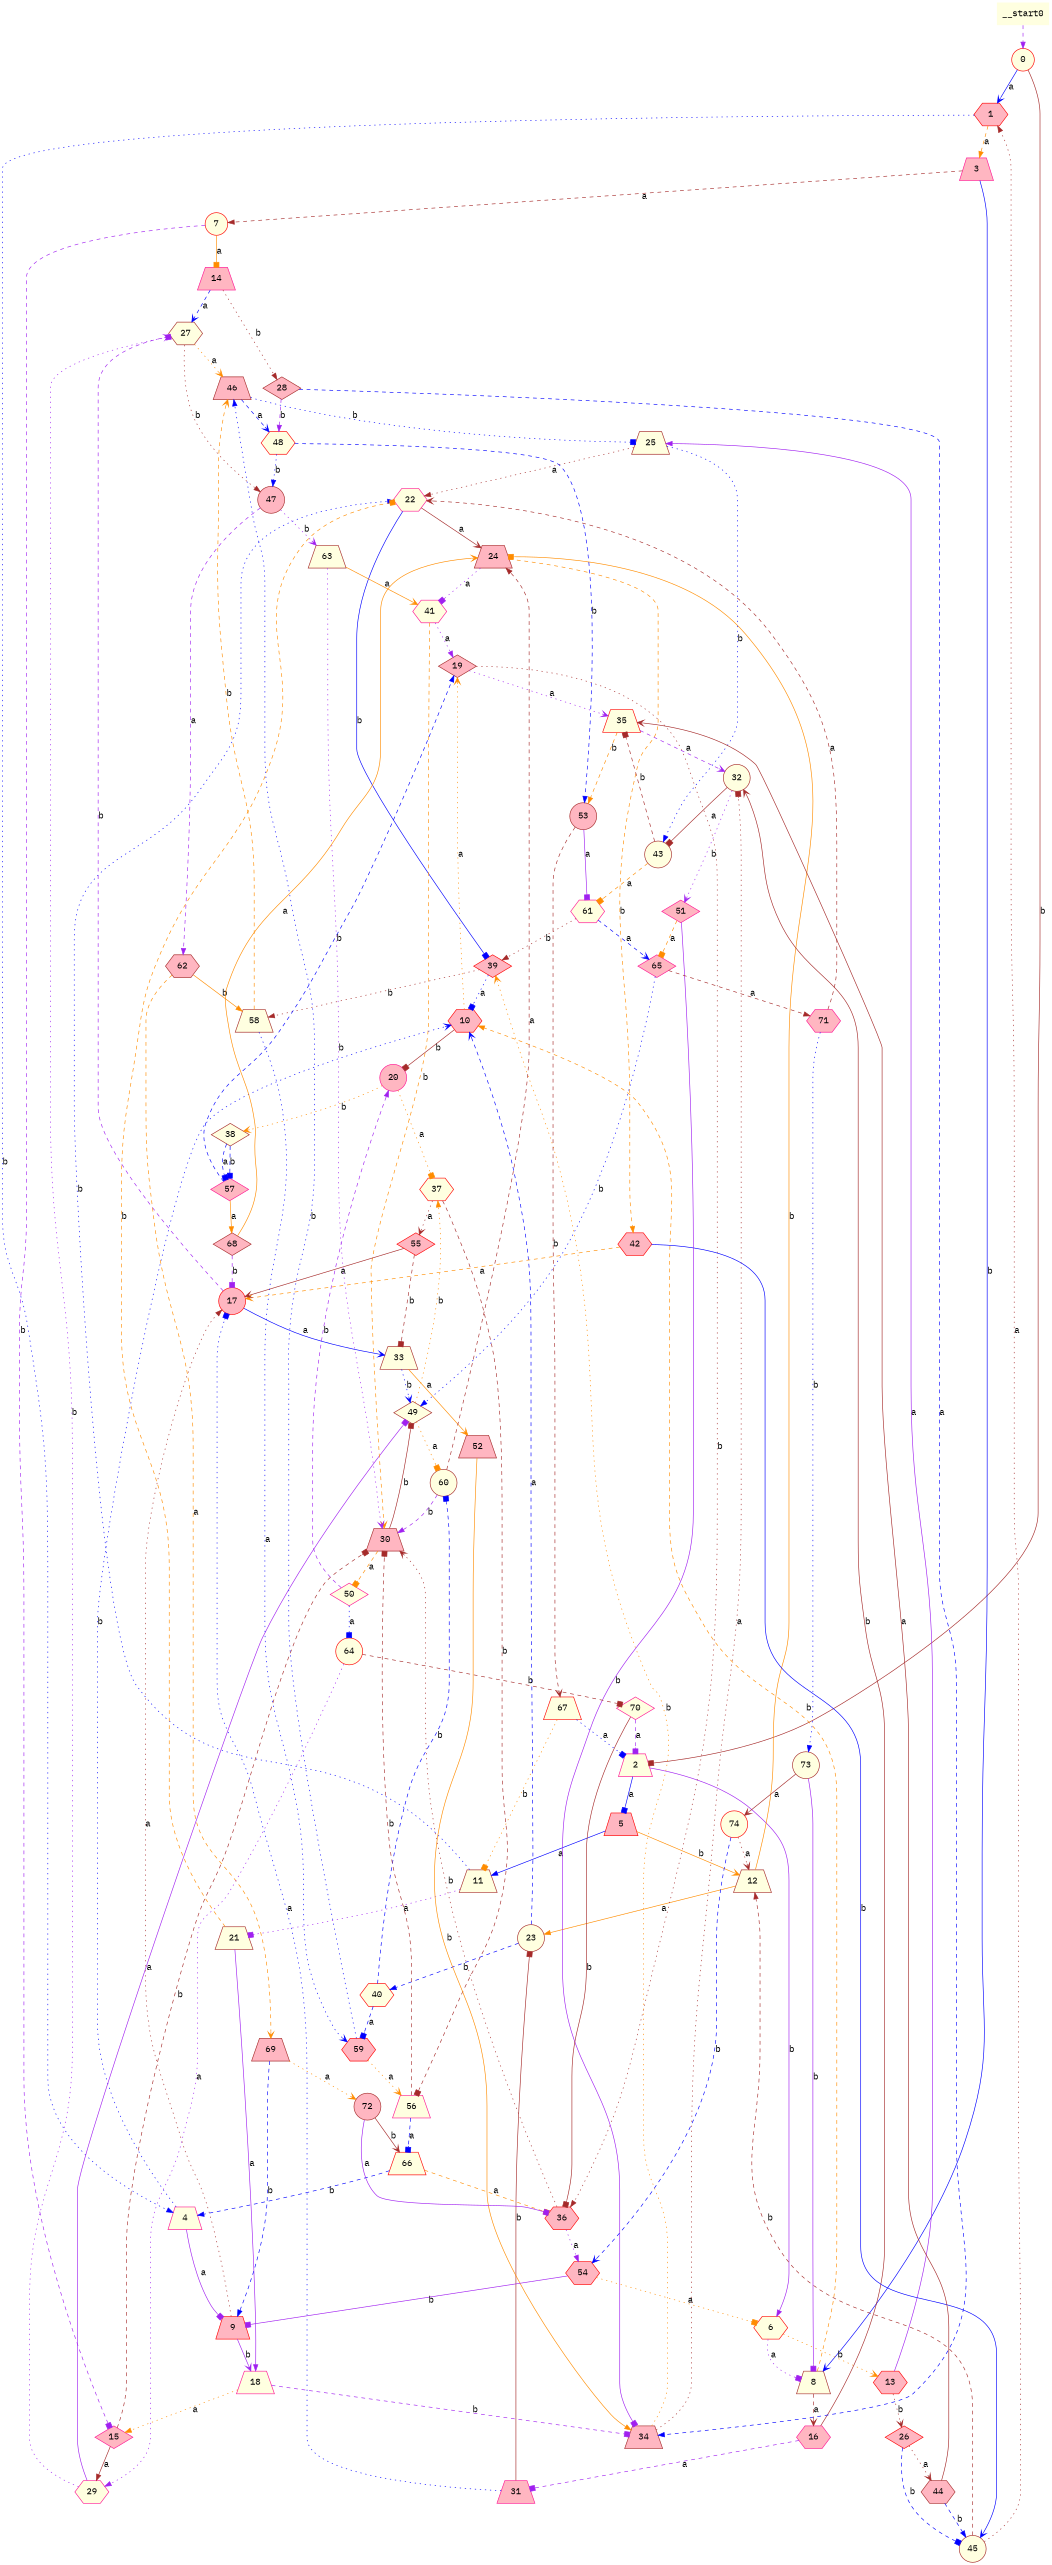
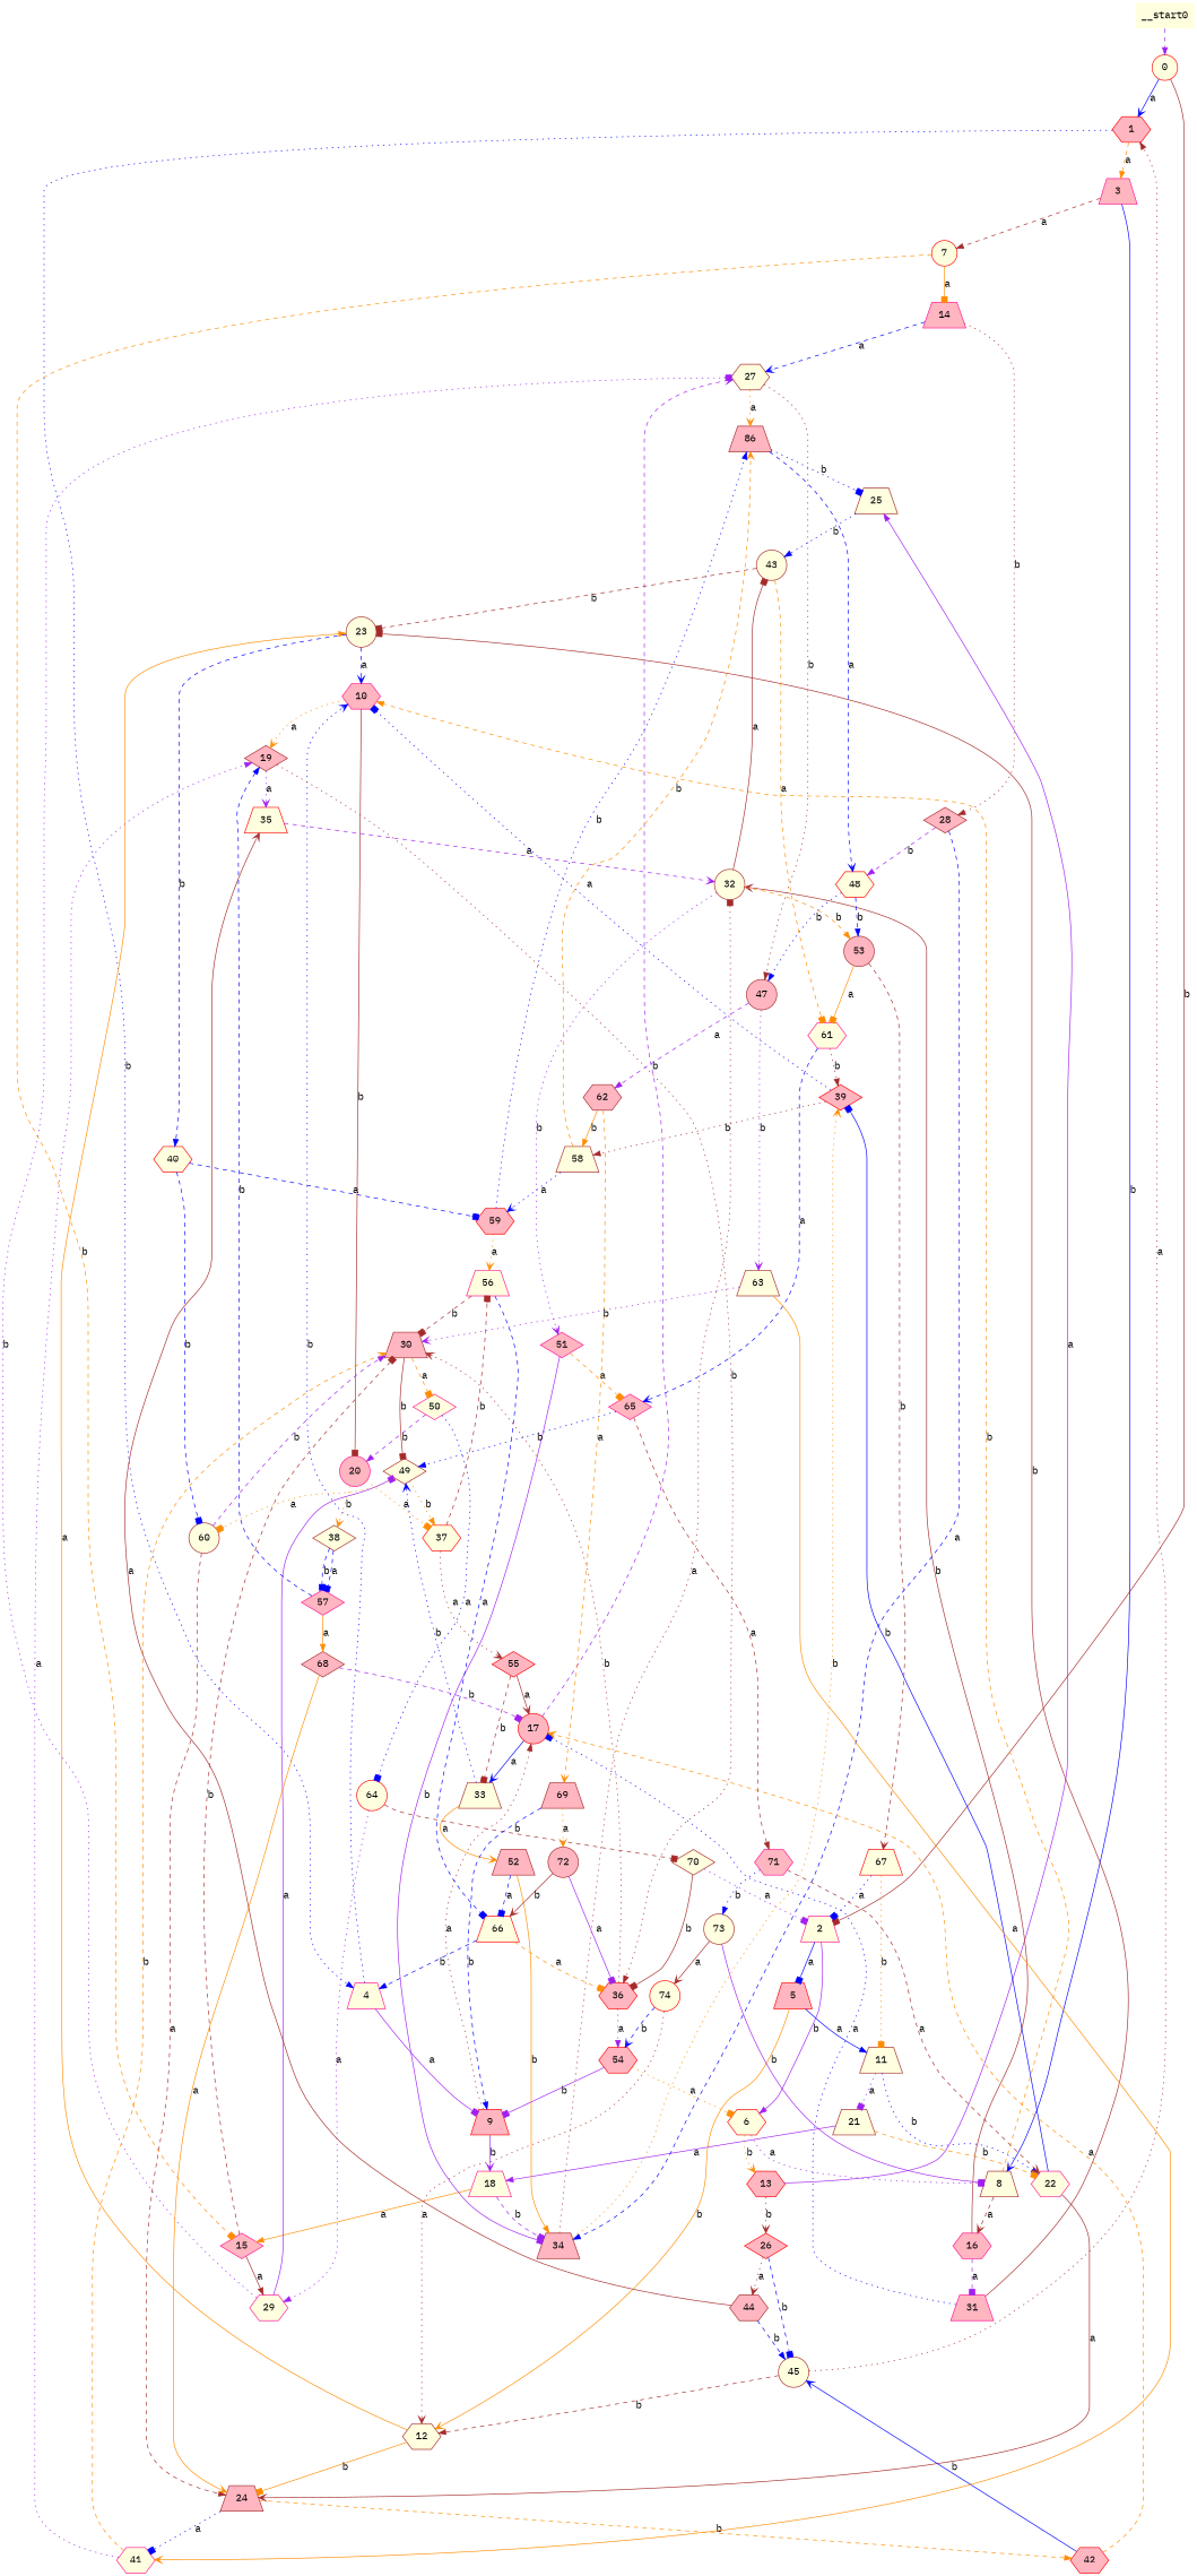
  digraph {
    fontname="IBM Plex Mono"
    node [color=brown fillcolor=lightyellow fontname="IBM Plex Mono" shape=trapezium style=filled]
    edge [arrowhead=box color=blue fontname="IBM Plex Mono" style=dashed]
    __start0 [color=red shape=none]
    0 [color=red shape=circle]
    1 [color=red fillcolor=lightpink shape=hexagon]
    2 [color=deeppink]
    3 [color=deeppink fillcolor=lightpink]
    4 [color=deeppink]
    5 [color=red fillcolor=lightpink]
    6 [color=red shape=hexagon]
    7 [color=red shape=circle]
    8
    9 [color=red fillcolor=lightpink]
-   10 [color=red fillcolor=lightpink shape=hexagon]
+   10 [color=deeppink fillcolor=lightpink shape=hexagon]
    11
-   12
+   12 [shape=hexagon]
    13 [color=red fillcolor=lightpink shape=hexagon]
    14 [color=deeppink fillcolor=lightpink]
    15 [color=deeppink fillcolor=lightpink shape=diamond]
    16 [color=deeppink fillcolor=lightpink shape=hexagon]
    17 [color=red fillcolor=lightpink shape=circle]
    18 [color=deeppink]
    19 [fillcolor=lightpink shape=diamond]
    20 [color=deeppink fillcolor=lightpink shape=circle]
    21
    22 [color=deeppink shape=hexagon]
    23 [shape=circle]
    24 [fillcolor=lightpink]
    25
    26 [color=red fillcolor=lightpink shape=diamond]
    27 [shape=hexagon]
    28 [fillcolor=lightpink shape=diamond]
    29 [color=deeppink shape=hexagon]
    30 [fillcolor=lightpink]
    31 [color=deeppink fillcolor=lightpink]
    32 [shape=circle]
    33
    34 [fillcolor=lightpink]
    35 [color=red]
    36 [color=red fillcolor=lightpink shape=hexagon]
    37 [color=red shape=hexagon]
    38 [shape=diamond]
    39 [color=red fillcolor=lightpink shape=diamond]
    40 [color=red shape=hexagon]
    41 [color=deeppink shape=hexagon]
    42 [color=red fillcolor=lightpink shape=hexagon]
    43 [shape=circle]
    44 [fillcolor=lightpink shape=hexagon]
    45 [shape=circle]
-   46 [fillcolor=lightpink]
+   46 [fillcolor=lightpink label=86]
    47 [fillcolor=lightpink shape=circle]
    48 [color=red shape=hexagon]
    49 [shape=diamond]
    50 [color=deeppink shape=diamond]
    51 [color=deeppink fillcolor=lightpink shape=diamond]
    52 [fillcolor=lightpink]
    53 [fillcolor=lightpink shape=circle]
    54 [color=red fillcolor=lightpink shape=hexagon]
    55 [color=red fillcolor=lightpink shape=diamond]
    56 [color=deeppink]
    57 [color=deeppink fillcolor=lightpink shape=diamond]
    58
    59 [color=red fillcolor=lightpink shape=hexagon]
    60 [shape=circle]
    61 [color=deeppink shape=hexagon]
    62 [fillcolor=lightpink shape=hexagon]
    63
    64 [color=red shape=circle]
    65 [color=deeppink fillcolor=lightpink shape=diamond]
    66 [color=red]
    67 [color=red]
    68 [fillcolor=lightpink shape=diamond]
    69 [fillcolor=lightpink]
-   70 [color=deeppink shape=diamond]
+   70 [shape=diamond]
    71 [color=deeppink fillcolor=lightpink shape=hexagon]
    72 [fillcolor=lightpink shape=circle]
    73 [shape=circle]
    74 [color=red shape=circle]
    __start0 -> 0 [arrowhead=normal color=purple]
    0 -> 1 [arrowhead=vee label=a style=solid]
    0 -> 2 [color=brown label=b style=solid]
    1 -> 3 [arrowhead=normal color=darkorange label=a]
    1 -> 4 [arrowhead=normal label=b style=dotted]
    2 -> 5 [label=a style=solid]
    2 -> 6 [arrowhead=normal color=purple label=b style=solid]
    3 -> 7 [arrowhead=normal color=brown label=a]
    3 -> 8 [arrowhead=vee label=b style=solid]
    4 -> 9 [color=purple label=a style=solid]
    4 -> 10 [arrowhead=vee label=b style=dotted]
    5 -> 11 [arrowhead=normal label=a style=solid]
    5 -> 12 [arrowhead=vee color=darkorange label=b style=solid]
    6 -> 8 [color=purple label=a style=dotted]
    6 -> 13 [arrowhead=vee color=darkorange label=b style=dotted]
    7 -> 14 [color=darkorange label=a style=solid]
-   7 -> 15 [color=purple label=b]
+   7 -> 15 [color=darkorange label=b]
    8 -> 10 [arrowhead=normal color=darkorange label=b]
    8 -> 16 [arrowhead=vee color=brown label=a]
    9 -> 17 [arrowhead=normal color=brown label=a style=dotted]
    9 -> 18 [arrowhead=vee color=purple label=b style=solid]
    10 -> 19 [arrowhead=vee color=darkorange label=a style=dotted]
    10 -> 20 [color=brown label=b style=solid]
    11 -> 21 [color=purple label=a style=dotted]
    11 -> 22 [arrowhead=normal label=b style=dotted]
    12 -> 23 [arrowhead=normal color=darkorange label=a style=solid]
    12 -> 24 [color=darkorange label=b style=solid]
    13 -> 25 [arrowhead=normal color=purple label=a style=solid]
    13 -> 26 [arrowhead=vee color=brown label=b style=dotted]
    14 -> 27 [arrowhead=vee label=a]
    14 -> 28 [arrowhead=normal color=brown label=b style=dotted]
    15 -> 29 [arrowhead=normal color=brown label=a style=solid]
    15 -> 30 [color=brown label=b]
    16 -> 31 [color=purple label=a]
    16 -> 32 [arrowhead=vee color=brown label=b style=solid]
    17 -> 27 [arrowhead=vee color=purple label=b]
    17 -> 33 [arrowhead=vee label=a style=solid]
-   18 -> 15 [arrowhead=normal color=darkorange label=a style=dotted]
+   18 -> 15 [arrowhead=normal color=darkorange label=a style=solid]
    18 -> 34 [color=purple label=b]
    19 -> 35 [arrowhead=vee color=purple label=a style=dotted]
    19 -> 36 [arrowhead=normal color=brown label=b style=dotted]
    20 -> 37 [color=darkorange label=a style=dotted]
    20 -> 38 [arrowhead=vee color=darkorange label=b style=dotted]
    21 -> 18 [arrowhead=normal color=purple label=a style=solid]
    21 -> 22 [color=darkorange label=b]
    22 -> 24 [arrowhead=vee color=brown label=a style=solid]
    22 -> 39 [label=b style=solid]
    23 -> 10 [arrowhead=vee label=a]
    23 -> 40 [arrowhead=normal label=b]
-   24 -> 41 [color=purple label=a style=dotted]
+   24 -> 41 [label=a style=dotted]
    24 -> 42 [arrowhead=normal color=darkorange label=b]
-   25 -> 22 [arrowhead=normal color=brown label=a style=dotted]
    25 -> 43 [arrowhead=normal label=b style=dotted]
    26 -> 44 [arrowhead=vee color=brown label=a style=dotted]
    26 -> 45 [label=b]
    27 -> 46 [arrowhead=vee color=darkorange label=a style=dotted]
    27 -> 47 [arrowhead=normal color=brown label=b style=dotted]
    28 -> 34 [arrowhead=normal label=a]
    28 -> 48 [arrowhead=normal color=purple label=b]
    29 -> 27 [color=purple label=b style=dotted]
    29 -> 49 [color=purple label=a style=solid]
    30 -> 49 [color=brown label=b style=solid]
    30 -> 50 [color=darkorange label=a]
    31 -> 17 [label=a style=dotted]
    31 -> 23 [color=brown label=b style=solid]
    32 -> 43 [color=brown label=a style=solid]
    32 -> 51 [arrowhead=vee color=purple label=b style=dotted]
    33 -> 49 [arrowhead=vee label=b style=dotted]
    33 -> 52 [arrowhead=vee color=darkorange label=a style=solid]
    34 -> 32 [color=brown label=a style=dotted]
    34 -> 39 [arrowhead=vee color=darkorange label=b style=dotted]
    35 -> 32 [arrowhead=vee color=purple label=a]
-   35 -> 53 [arrowhead=normal color=darkorange label=b]
+   32 -> 53 [arrowhead=normal color=darkorange label=b]
    36 -> 30 [arrowhead=vee color=brown label=b style=dotted]
    36 -> 54 [arrowhead=normal color=purple label=a style=dotted]
    37 -> 55 [arrowhead=vee color=brown label=a style=dotted]
    37 -> 56 [color=brown label=b]
    38 -> 57 [label=a]
    38 -> 57 [label=b]
    39 -> 10 [label=a style=dotted]
    39 -> 58 [arrowhead=normal color=brown label=b style=dotted]
    40 -> 59 [label=a]
    40 -> 60 [label=b]
    41 -> 19 [arrowhead=normal color=purple label=a style=dotted]
    41 -> 30 [arrowhead=vee color=darkorange label=b]
    42 -> 17 [arrowhead=vee color=darkorange label=a]
    42 -> 45 [arrowhead=vee label=b style=solid]
-   43 -> 35 [color=brown label=b]
+   43 -> 23 [color=brown label=b]
    43 -> 61 [color=darkorange label=a]
    44 -> 35 [arrowhead=vee color=brown label=a style=solid]
    44 -> 45 [arrowhead=normal label=b]
    45 -> 1 [arrowhead=normal color=brown label=a style=dotted]
    45 -> 12 [arrowhead=normal color=brown label=b]
    46 -> 25 [label=b style=dotted]
    46 -> 48 [arrowhead=vee label=a]
    47 -> 62 [arrowhead=normal color=purple label=a]
    47 -> 63 [arrowhead=vee color=purple label=b style=dotted]
    48 -> 47 [arrowhead=normal label=b style=dotted]
    48 -> 53 [arrowhead=normal label=b]
    49 -> 37 [arrowhead=normal color=darkorange label=b style=dotted]
    49 -> 60 [color=darkorange label=a style=dotted]
    50 -> 20 [arrowhead=normal color=purple label=b]
    50 -> 64 [label=a style=dotted]
    51 -> 34 [color=purple label=b style=solid]
    51 -> 65 [color=darkorange label=a]
    52 -> 34 [arrowhead=normal color=darkorange label=b style=solid]
-   53 -> 61 [color=purple label=a style=solid]
+   52 -> 66 [label=a]
+   53 -> 61 [color=darkorange label=a style=solid]
    53 -> 67 [arrowhead=vee color=brown label=b]
    54 -> 6 [color=darkorange label=a style=dotted]
    54 -> 9 [color=purple label=b style=solid]
    55 -> 17 [arrowhead=vee color=brown label=a style=solid]
    55 -> 33 [color=brown label=b]
    56 -> 30 [color=brown label=b]
    56 -> 66 [label=a]
    57 -> 19 [arrowhead=normal label=b]
    57 -> 68 [arrowhead=normal color=darkorange label=a style=solid]
    58 -> 46 [arrowhead=vee color=darkorange label=b]
    58 -> 59 [arrowhead=vee label=a style=dotted]
    59 -> 46 [arrowhead=normal label=b style=dotted]
    59 -> 56 [arrowhead=vee color=darkorange label=a style=dotted]
    60 -> 24 [arrowhead=normal color=brown label=a]
    60 -> 30 [arrowhead=normal color=purple label=b]
    61 -> 39 [arrowhead=normal color=brown label=b style=dotted]
    61 -> 65 [arrowhead=vee label=a]
    62 -> 58 [arrowhead=normal color=darkorange label=b style=solid]
    62 -> 69 [arrowhead=vee color=darkorange label=a]
    63 -> 30 [arrowhead=vee color=purple label=b style=dotted]
    63 -> 41 [arrowhead=vee color=darkorange label=a style=solid]
    64 -> 29 [arrowhead=normal color=purple label=a style=dotted]
    64 -> 70 [color=brown label=b]
    65 -> 49 [arrowhead=normal label=b style=dotted]
    65 -> 71 [arrowhead=normal color=brown label=a]
    66 -> 4 [arrowhead=normal label=b]
    66 -> 36 [color=darkorange label=a]
    67 -> 2 [label=a style=dotted]
    67 -> 11 [color=darkorange label=b style=dotted]
    68 -> 17 [color=purple label=b]
    68 -> 24 [arrowhead=vee color=darkorange label=a style=solid]
    69 -> 9 [arrowhead=normal label=b]
    69 -> 72 [arrowhead=vee color=darkorange label=a style=dotted]
-   70 -> 2 [color=purple label=a]
+   70 -> 2 [color=purple label=a style=dotted]
    70 -> 36 [color=brown label=b style=solid]
    71 -> 22 [arrowhead=vee color=brown label=a]
    71 -> 73 [arrowhead=normal label=b style=dotted]
    72 -> 36 [color=purple label=a style=solid]
    72 -> 66 [arrowhead=vee color=brown label=b style=solid]
    73 -> 8 [color=purple label=b style=solid]
    73 -> 74 [arrowhead=vee color=brown label=a style=solid]
    74 -> 12 [arrowhead=vee color=brown label=a style=dotted]
    74 -> 54 [arrowhead=vee label=b]
  }
